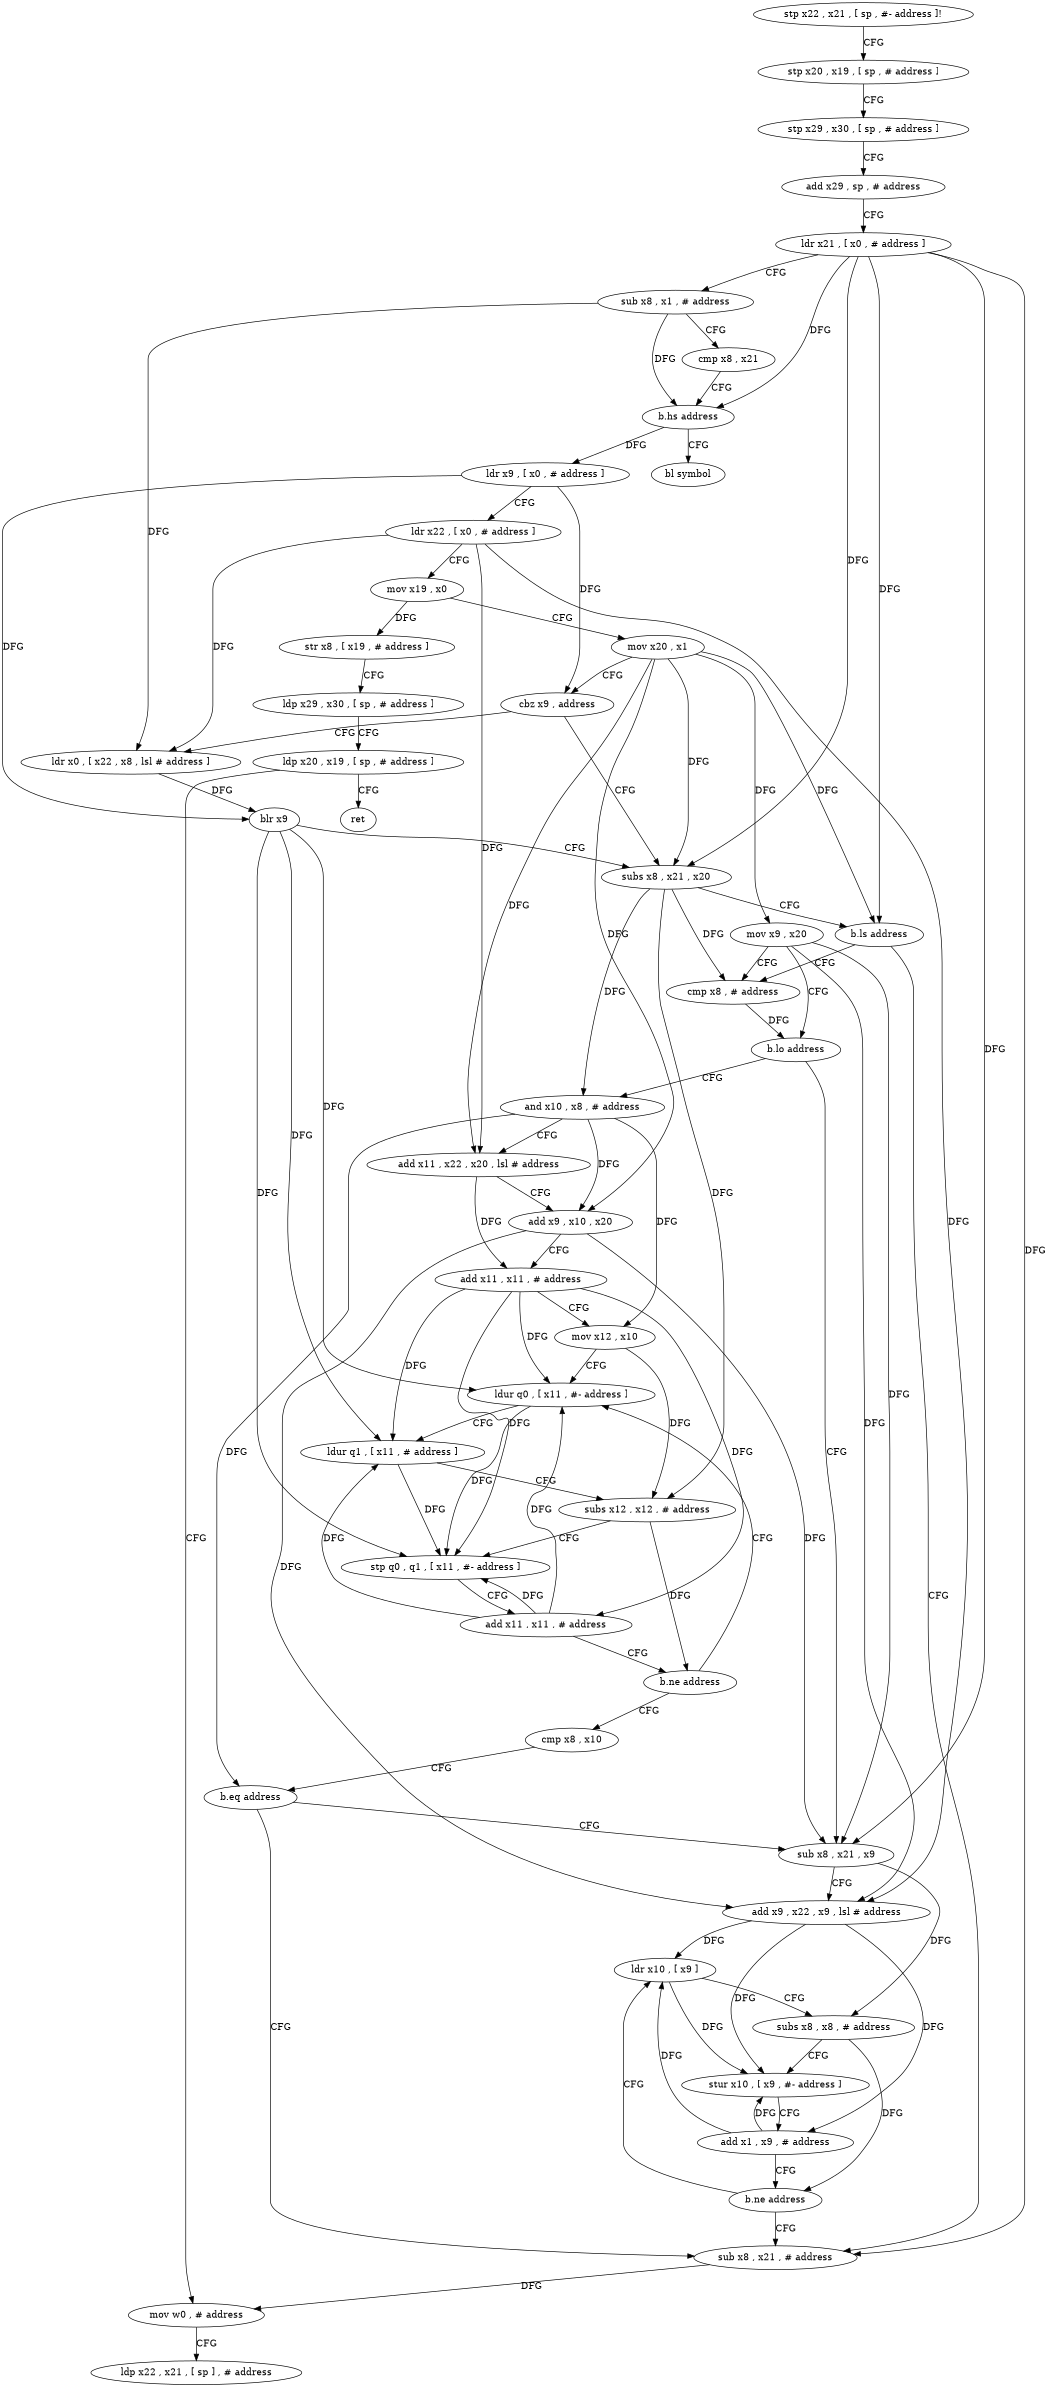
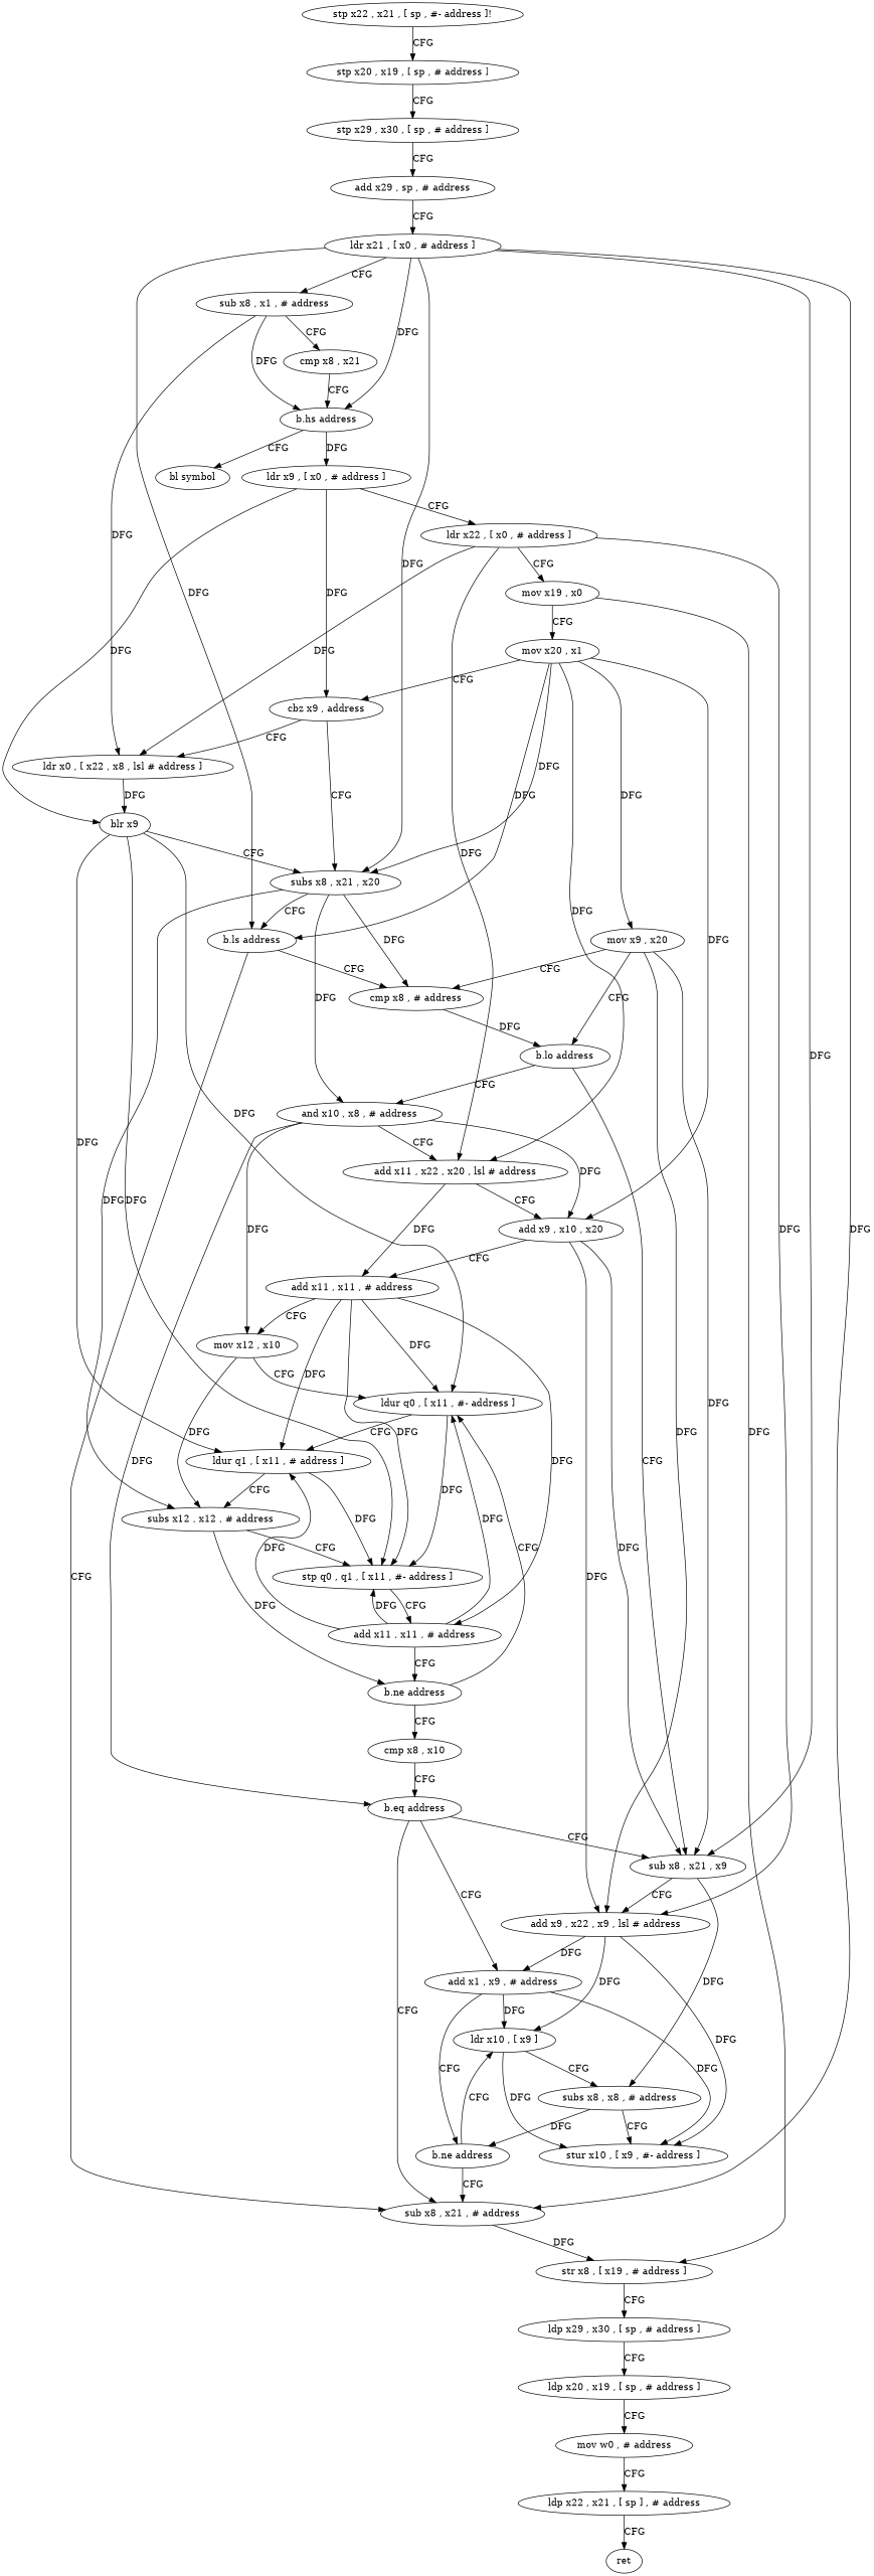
  digraph {
    n1 [label="stp x22 , x21 , [ sp , #- address ]!"]
    n2 [label="stp x20 , x19 , [ sp , # address ]"]
    n3 [label="stp x29 , x30 , [ sp , # address ]"]
    n4 [label="add x29 , sp , # address"]
    n5 [label="ldr x21 , [ x0 , # address ]"]
    n6 [label="sub x8 , x1 , # address"]
    n7 [label="b.hs address"]
    n8 [label="subs x8 , x21 , x20"]
    n9 [label="b.ls address"]
    n10 [label="sub x8 , x21 , # address"]
    n11 [label="sub x8 , x21 , x9"]
    n12 [label="cmp x8 , x21"]
    n13 [label="ldr x0 , [ x22 , x8 , lsl # address ]"]
    n14 [label="bl symbol"]
    n15 [label="ldr x9 , [ x0 , # address ]"]
    n16 [label="cmp x8 , # address"]
    n17 [label="and x10 , x8 , # address"]
    n18 [label="subs x12 , x12 , # address"]
    n19 [label="str x8 , [ x19 , # address ]"]
    n20 [label="add x9 , x22 , x9 , lsl # address"]
    n21 [label="subs x8 , x8 , # address"]
    n22 [label="blr x9"]
    n23 [label="ldr x22 , [ x0 , # address ]"]
    n24 [label="cbz x9 , address"]
    n25 [label="mov x19 , x0"]
    n26 [label="add x11 , x22 , x20 , lsl # address"]
    n27 [label="ldur q0 , [ x11 , #- address ]"]
    n28 [label="ldur q1 , [ x11 , # address ]"]
    n29 [label="stp q0 , q1 , [ x11 , #- address ]"]
    n30 [label="mov x20 , x1"]
    n31 [label="ldr x10 , [ x9 ]"]
    n32 [label="stur x10 , [ x9 , #- address ]"]
    n33 [label="add x1 , x9 , # address"]
    n34 [label="add x9 , x10 , x20"]
    n35 [label="add x11 , x11 , # address"]
    n36 [label="mov x9 , x20"]
    n37 [label="ldp x29 , x30 , [ sp , # address ]"]
    n38 [label="b.lo address"]
    n39 [label="b.eq address"]
    n40 [label="mov x12 , x10"]
    n41 [label="add x11 , x11 , # address"]
    n42 [label="ldp x20 , x19 , [ sp , # address ]"]
    n43 [label="mov w0 , # address"]
    n44 [label="ldp x22 , x21 , [ sp ] , # address"]
    n45 [label=ret]
    n46 [label="b.ne address"]
    n47 [label="b.ne address"]
    n48 [label="cmp x8 , x10"]
    n1 -> n2 [label=CFG]
    n2 -> n3 [label=CFG]
    n3 -> n4 [label=CFG]
    n4 -> n5 [label=CFG]
    n5 -> n6 [label=CFG]
    n5 -> n7 [label=DFG]
    n5 -> n8 [label=DFG]
    n5 -> n9 [label=DFG]
    n5 -> n10 [label=DFG]
    n5 -> n11 [label=DFG]
    n6 -> n7 [label=DFG]
    n6 -> n12 [label=CFG]
    n6 -> n13 [label=DFG]
    n7 -> n14 [label=CFG]
    n7 -> n15 [label=DFG]
    n8 -> n9 [label=CFG]
    n8 -> n16 [label=DFG]
    n8 -> n17 [label=DFG]
    n8 -> n18 [label=DFG]
    n9 -> n10 [label=CFG]
    n9 -> n16 [label=CFG]
-   n10 -> n43 [label=DFG]
+   n10 -> n19 [label=DFG]
    n11 -> n20 [label=CFG]
    n11 -> n21 [label=DFG]
    n12 -> n7 [label=CFG]
    n13 -> n22 [label=DFG]
    n15 -> n22 [label=DFG]
    n15 -> n23 [label=CFG]
    n15 -> n24 [label=DFG]
    n16 -> n38 [label=DFG]
    n17 -> n26 [label=CFG]
    n17 -> n34 [label=DFG]
    n17 -> n39 [label=DFG]
    n17 -> n40 [label=DFG]
    n18 -> n29 [label=CFG]
    n18 -> n47 [label=DFG]
    n19 -> n37 [label=CFG]
    n20 -> n31 [label=DFG]
    n20 -> n32 [label=DFG]
    n20 -> n33 [label=DFG]
    n21 -> n32 [label=CFG]
    n21 -> n46 [label=DFG]
    n22 -> n8 [label=CFG]
    n22 -> n27 [label=DFG]
    n22 -> n28 [label=DFG]
    n22 -> n29 [label=DFG]
    n23 -> n13 [label=DFG]
    n23 -> n20 [label=DFG]
    n23 -> n25 [label=CFG]
    n23 -> n26 [label=DFG]
    n24 -> n8 [label=CFG]
    n24 -> n13 [label=CFG]
    n25 -> n19 [label=DFG]
    n25 -> n30 [label=CFG]
    n26 -> n34 [label=CFG]
    n26 -> n35 [label=DFG]
    n27 -> n28 [label=CFG]
    n27 -> n29 [label=DFG]
    n28 -> n18 [label=CFG]
    n28 -> n29 [label=DFG]
    n29 -> n41 [label=CFG]
    n30 -> n8 [label=DFG]
    n30 -> n9 [label=DFG]
    n30 -> n24 [label=CFG]
    n30 -> n26 [label=DFG]
    n30 -> n34 [label=DFG]
    n30 -> n36 [label=DFG]
    n31 -> n21 [label=CFG]
    n31 -> n32 [label=DFG]
-   n32 -> n33 [label=CFG]
+   n39 -> n33 [label=CFG]
    n33 -> n31 [label=DFG]
    n33 -> n32 [label=DFG]
    n33 -> n46 [label=CFG]
    n34 -> n11 [label=DFG]
    n34 -> n20 [label=DFG]
    n34 -> n35 [label=CFG]
    n35 -> n27 [label=DFG]
    n35 -> n28 [label=DFG]
    n35 -> n29 [label=DFG]
    n35 -> n40 [label=CFG]
    n35 -> n41 [label=DFG]
    n36 -> n11 [label=DFG]
    n36 -> n16 [label=CFG]
    n36 -> n20 [label=DFG]
    n36 -> n38 [label=CFG]
    n37 -> n42 [label=CFG]
    n38 -> n11 [label=CFG]
    n38 -> n17 [label=CFG]
    n39 -> n10 [label=CFG]
    n39 -> n11 [label=CFG]
    n40 -> n18 [label=DFG]
    n40 -> n27 [label=CFG]
    n41 -> n27 [label=DFG]
    n41 -> n28 [label=DFG]
    n41 -> n29 [label=DFG]
    n41 -> n47 [label=CFG]
    n42 -> n43 [label=CFG]
    n43 -> n44 [label=CFG]
-   n42 -> n45 [label=CFG]
+   n44 -> n45 [label=CFG]
    n46 -> n10 [label=CFG]
    n46 -> n31 [label=CFG]
    n47 -> n27 [label=CFG]
    n47 -> n48 [label=CFG]
    n48 -> n39 [label=CFG]
  }
